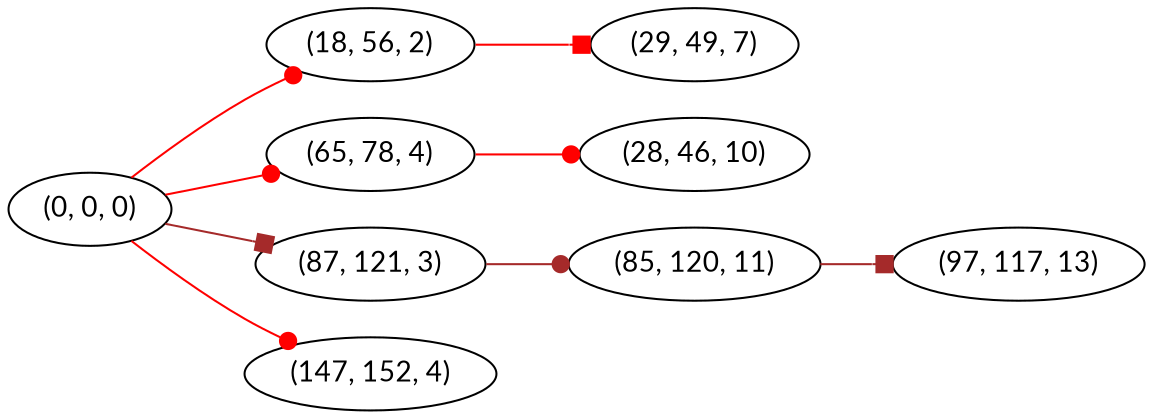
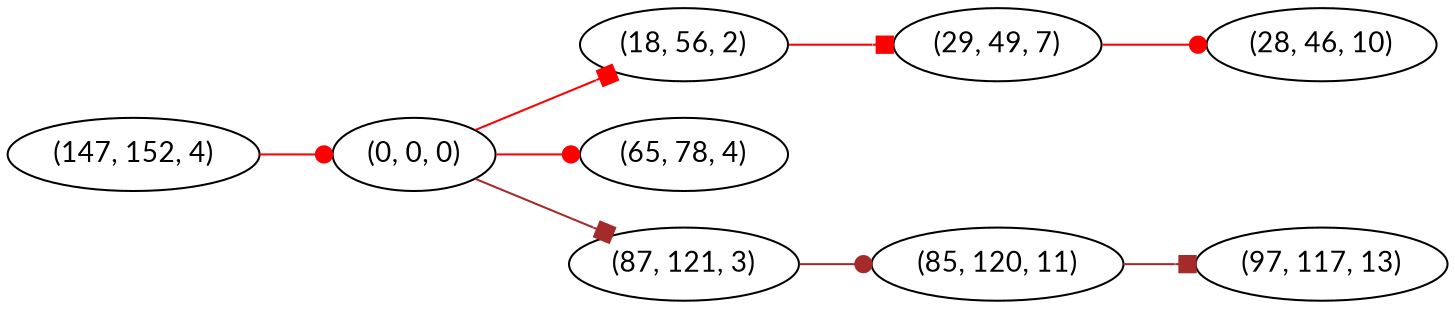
  digraph {
    fontname=Lato
    rankdir=LR
    node [fontname=Lato]
    edge [arrowhead=dot color=red fontname=Lato]
    "(0, 0, 0)"
    "(18, 56, 2)"
    "(65, 78, 4)"
    n4 [label="(87, 121, 3)"]
    "(147, 152, 4)"
    n6 [label="(29, 49, 7)"]
    n7 [label="(85, 120, 11)"]
    "(28, 46, 10)"
    "(97, 117, 13)"
-   "(0, 0, 0)" -> "(18, 56, 2)"
+   "(0, 0, 0)" -> "(18, 56, 2)" [arrowhead=box]
    "(0, 0, 0)" -> "(65, 78, 4)"
    "(0, 0, 0)" -> n4 [arrowhead=box color=brown]
-   "(0, 0, 0)" -> "(147, 152, 4)"
+   "(147, 152, 4)" -> "(0, 0, 0)"
    "(18, 56, 2)" -> n6 [arrowhead=box]
    n4 -> n7 [color=brown]
-   "(65, 78, 4)" -> "(28, 46, 10)"
+   n6 -> "(28, 46, 10)"
    n7 -> "(97, 117, 13)" [arrowhead=box color=brown]
  }
